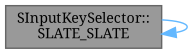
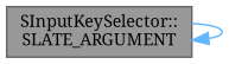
  digraph {
    rankdir=TB
    fontname="Noto Serif"
-   n1 [color=gray40 fillcolor=grey60 fontcolor=black fontname="Noto Serif" fontsize=10 height=0.2 label="SInputKeySelector::\lSLATE_SLATE" shape=box style=filled width=0.4]
+   n1 [color=gray40 fillcolor=grey60 fontcolor=black fontname="Noto Serif" fontsize=10 height=0.2 label="SInputKeySelector::\lSLATE_ARGUMENT" shape=box style=filled width=0.4]
    n1 -> n1 [color=steelblue1 fontname="Noto Serif" fontsize=10 labelfontname=Helvetica labelfontsize=10 style=solid]
  }
